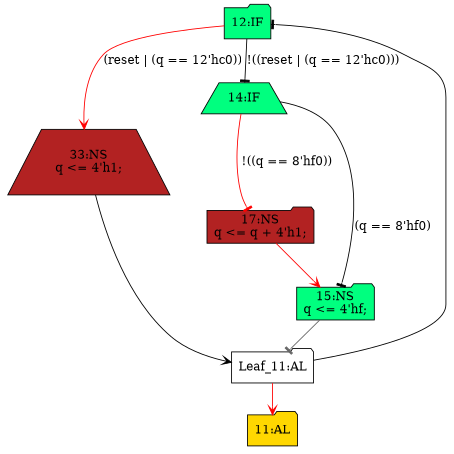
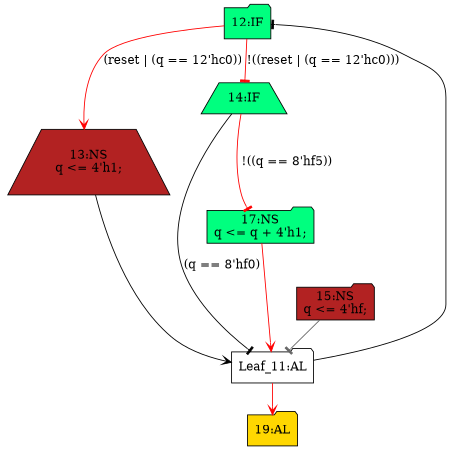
  strict digraph {
    node [fillcolor=firebrick shape=folder statements="[]" style=filled typ=NonblockingSubstitution]
    edge [arrowhead=tee color=red cond="[]" lineno=None]
    n1 [ast="<pyverilog.vparser.ast.IfStatement object at 0x7f85d5516910>" fillcolor=springgreen label="12:IF" typ=IfStatement]
-   n2 [ast="<pyverilog.vparser.ast.NonblockingSubstitution object at 0x7f85d5516810>" label="33:NS\nq <= 4'h1;" shape=trapezium statements="[<pyverilog.vparser.ast.NonblockingSubstitution object at 0x7f85d5516810>]"]
+   n2 [ast="<pyverilog.vparser.ast.NonblockingSubstitution object at 0x7f85d5516810>" label="13:NS\nq <= 4'h1;" shape=trapezium statements="[<pyverilog.vparser.ast.NonblockingSubstitution object at 0x7f85d5516810>]"]
    n3 [ast="<pyverilog.vparser.ast.IfStatement object at 0x7f85d5564890>" fillcolor=springgreen label="14:IF" shape=trapezium typ=IfStatement]
    n4 [def_var="['q']" label="Leaf_11:AL" fillcolor="" statements="" style="" typ=""]
-   n5 [ast="<pyverilog.vparser.ast.NonblockingSubstitution object at 0x7f85d5572550>" label="17:NS\nq <= q + 4'h1;" statements="[<pyverilog.vparser.ast.NonblockingSubstitution object at 0x7f85d5572550>]"]
-   n6 [ast="<pyverilog.vparser.ast.NonblockingSubstitution object at 0x7f85d5564ed0>" fillcolor=springgreen label="15:NS\nq <= 4'hf;" statements="[<pyverilog.vparser.ast.NonblockingSubstitution object at 0x7f85d5564ed0>]"]
-   n7 [ast="<pyverilog.vparser.ast.Always object at 0x7f85d55f5f10>" clk_sens=True fillcolor=gold label="11:AL" sens="['clk']" typ=Always use_var="['q', 'reset']"]
+   n5 [ast="<pyverilog.vparser.ast.NonblockingSubstitution object at 0x7f85d5572550>" fillcolor=springgreen label="17:NS\nq <= q + 4'h1;" statements="[<pyverilog.vparser.ast.NonblockingSubstitution object at 0x7f85d5572550>]"]
+   n6 [ast="<pyverilog.vparser.ast.NonblockingSubstitution object at 0x7f85d5564ed0>" label="15:NS\nq <= 4'hf;" statements="[<pyverilog.vparser.ast.NonblockingSubstitution object at 0x7f85d5564ed0>]"]
+   n7 [ast="<pyverilog.vparser.ast.Always object at 0x7f85d55f5f10>" clk_sens=True fillcolor=gold label="19:AL" sens="['clk']" typ=Always use_var="['q', 'reset']"]
    n1 -> n2 [arrowhead=vee cond="['reset', 'q']" label="(reset | (q == 12'hc0))" lineno=12]
-   n1 -> n3 [color=black cond="['reset', 'q']" label="!((reset | (q == 12'hc0)))" lineno=12]
+   n1 -> n3 [cond="['reset', 'q']" label="!((reset | (q == 12'hc0)))" lineno=12]
    n2 -> n4 [arrowhead=vee color=black]
-   n3 -> n5 [cond="['q']" label="!((q == 8'hf0))" lineno=14]
-   n3 -> n6 [color=black cond="['q']" label="(q == 8'hf0)" lineno=14]
+   n3 -> n5 [cond="['q']" label="!((q == 8'hf5))" lineno=14]
+   n3 -> n4 [color=black cond="['q']" label="(q == 8'hf0)" lineno=14]
    n4 -> n1 [color=black]
    n4 -> n7 [arrowhead=vee cond="" lineno=""]
-   n5 -> n6 [arrowhead=vee]
+   n5 -> n4 [arrowhead=vee]
    n6 -> n4 [color=gray40]
  }
